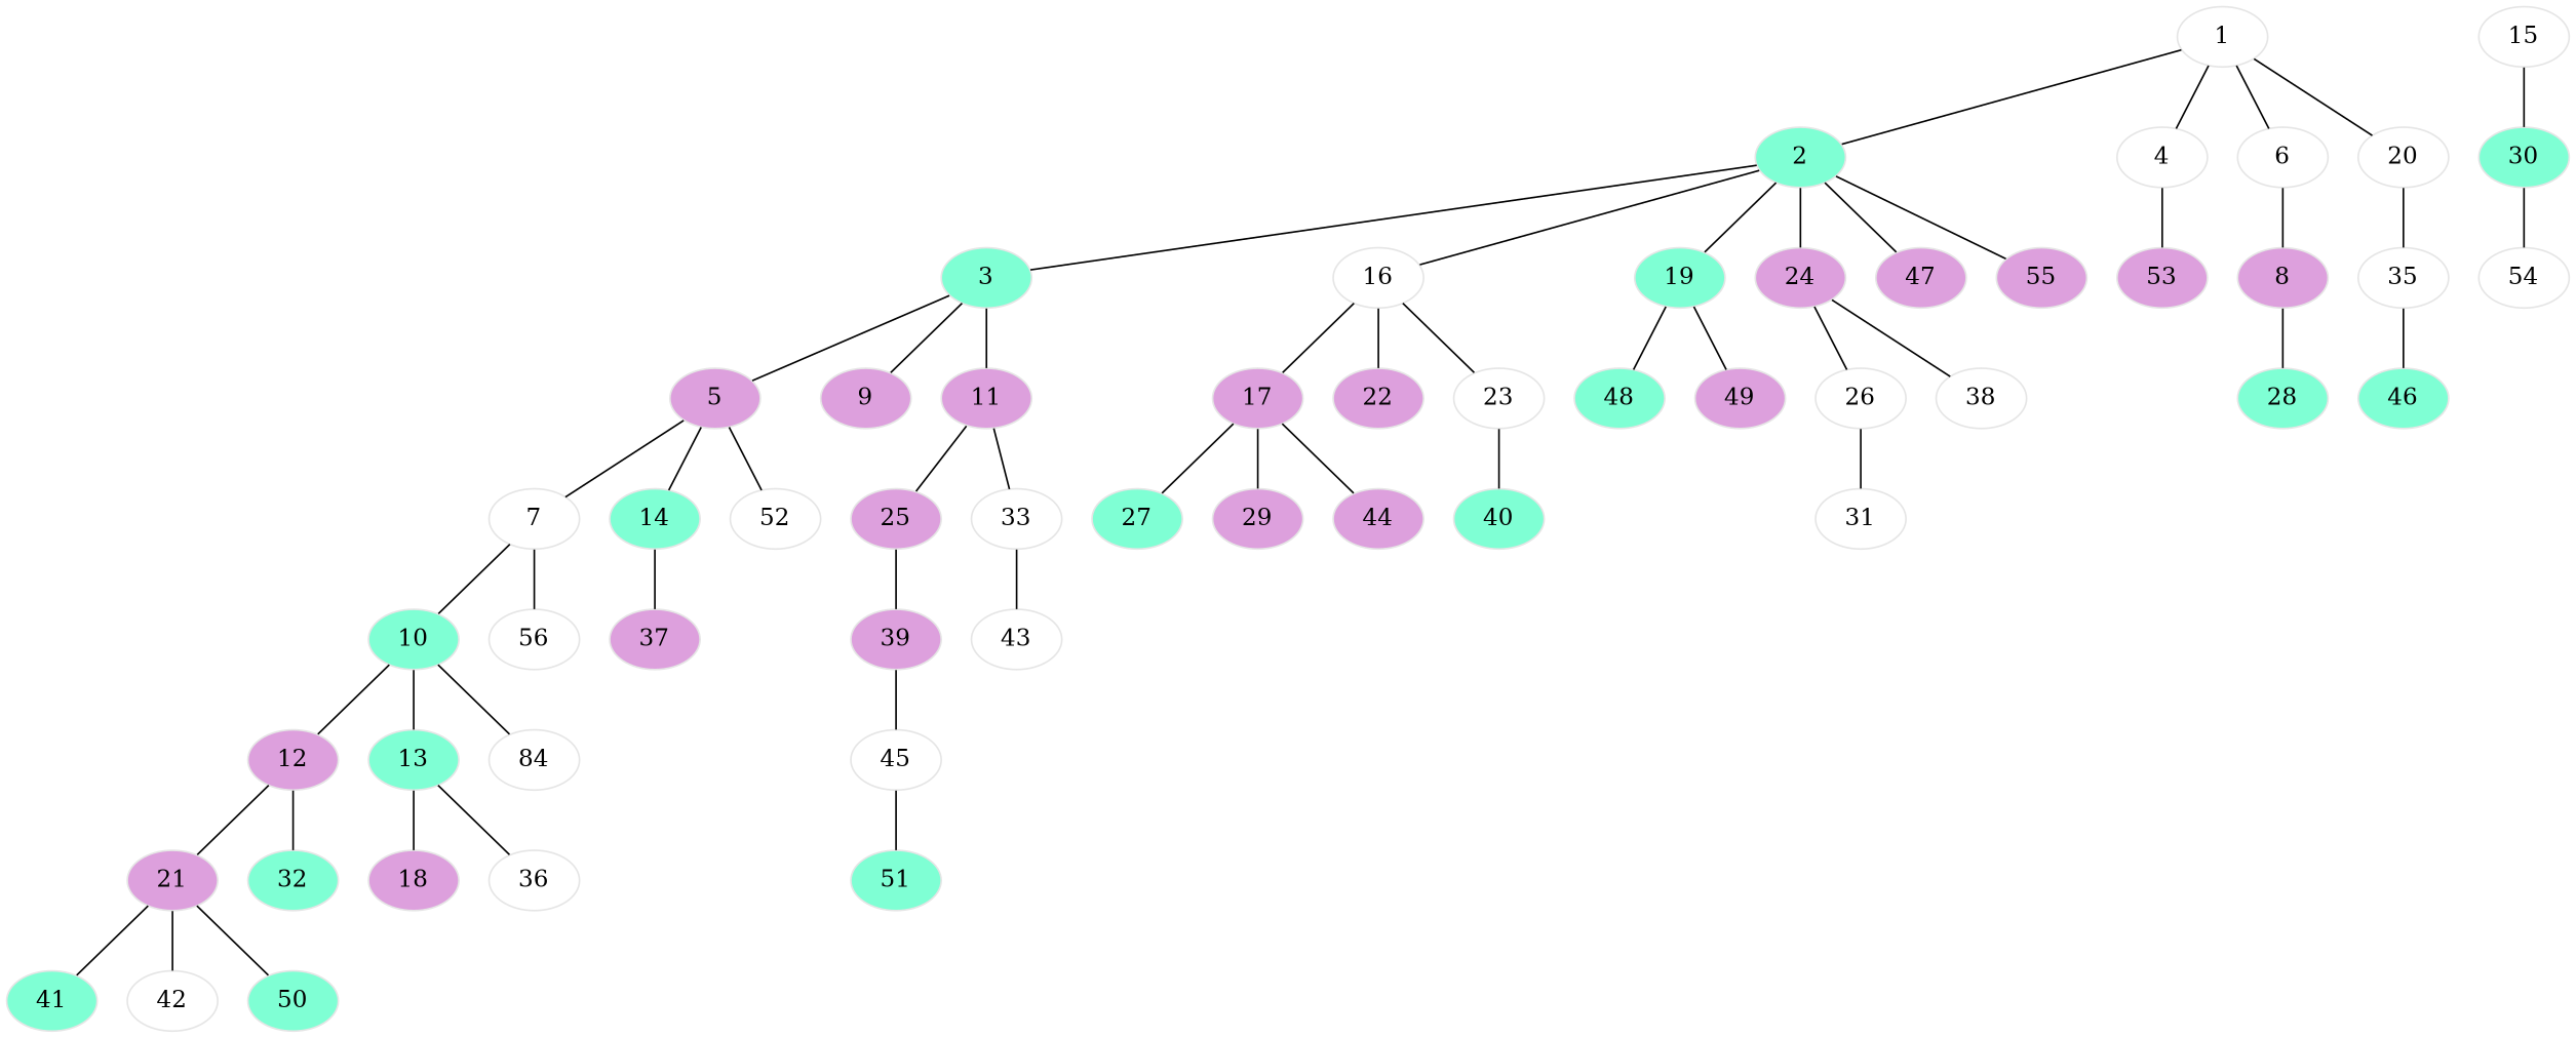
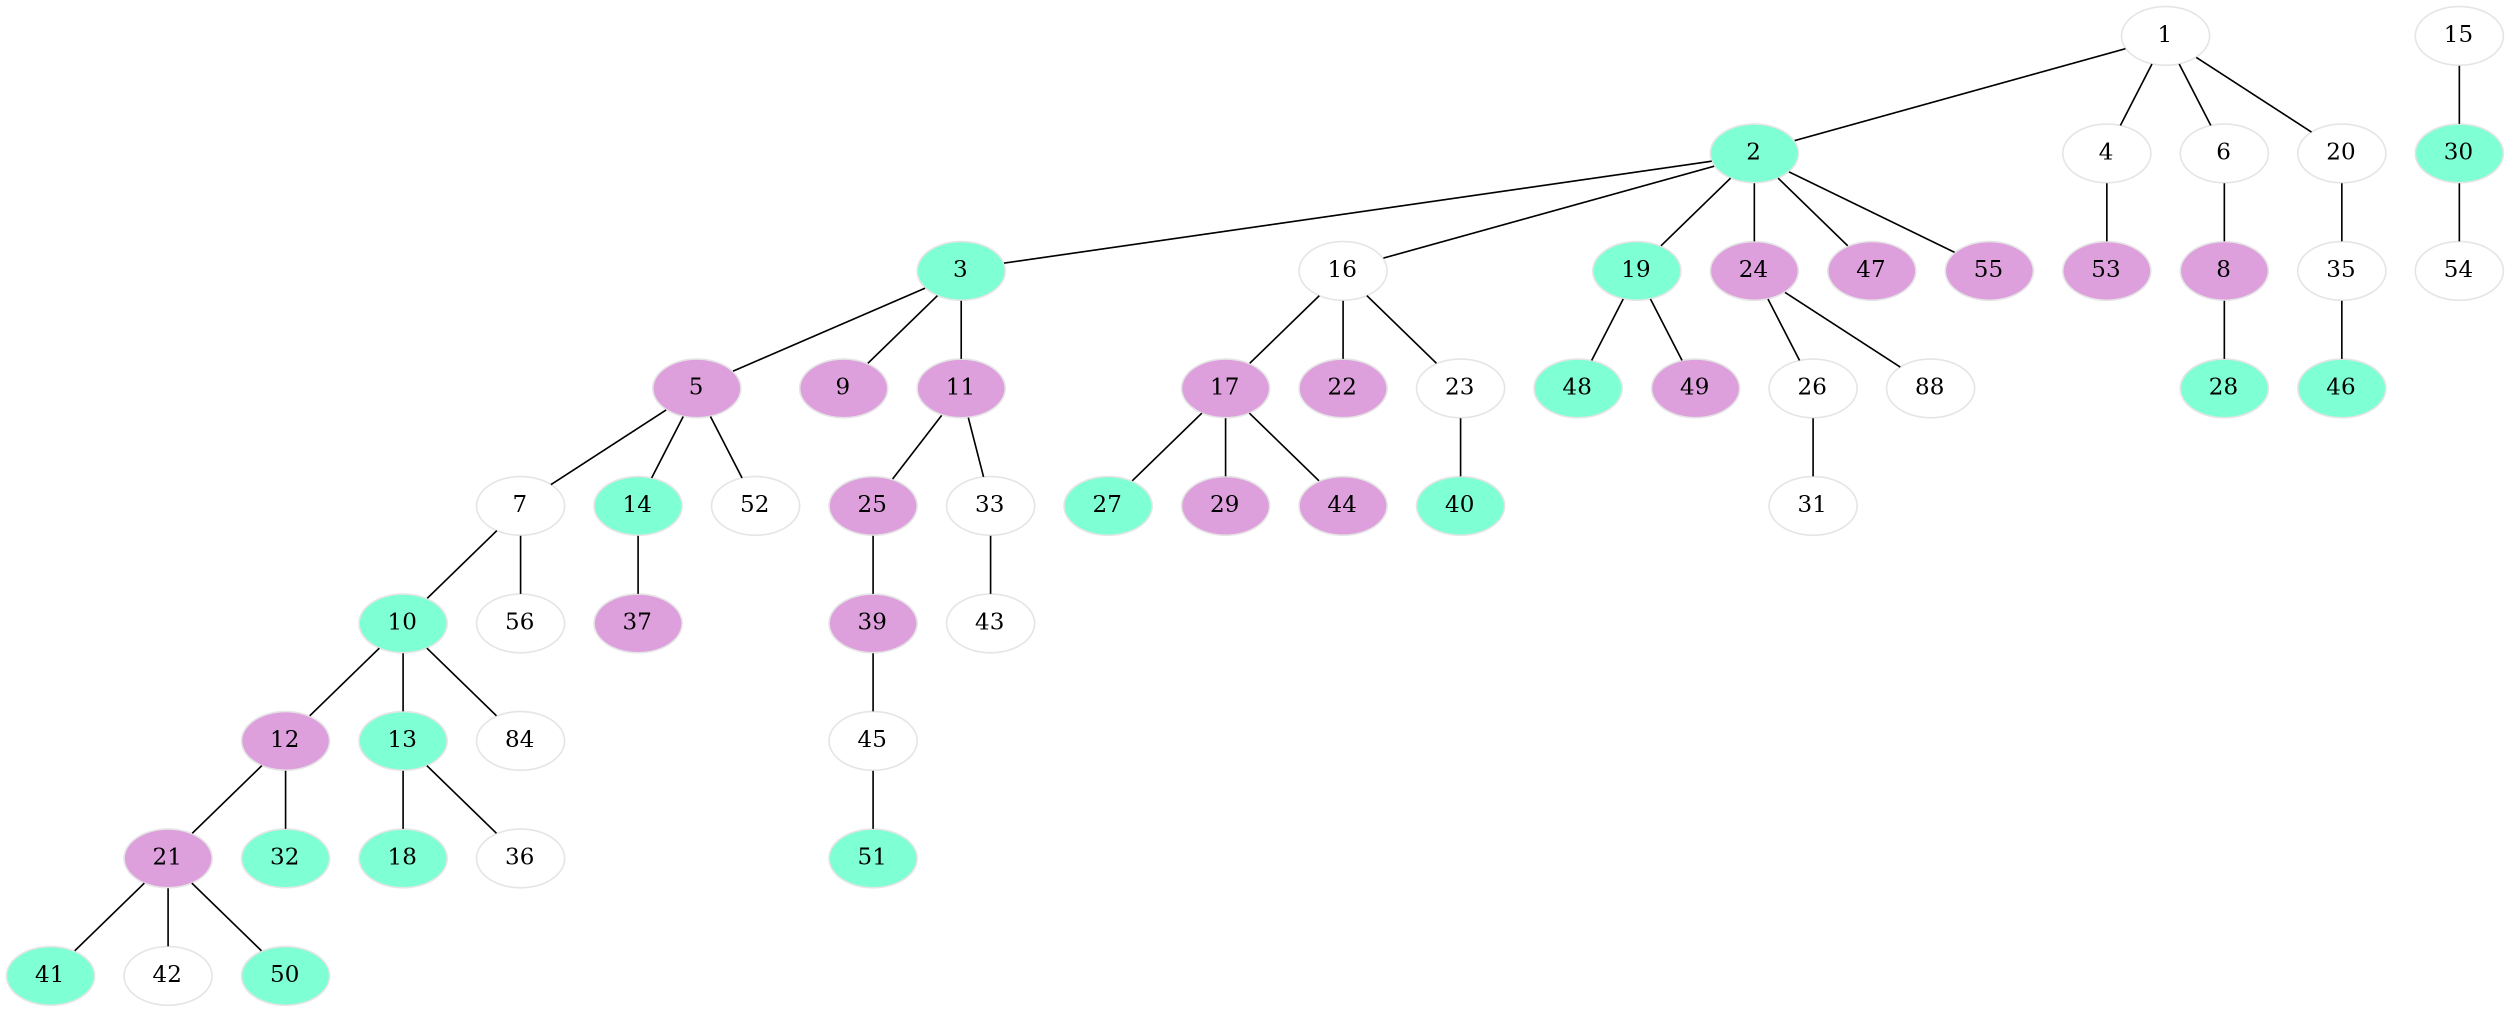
  graph {
    fontname="DejaVu Serif"
    node [color=gray90 fillcolor=white fontname="DejaVu Serif" style=filled]
    edge [fontname="DejaVu Serif" weight=1.0]
    2 [fillcolor=aquamarine]
    1
    4
    6
    20
    3 [fillcolor=aquamarine]
    16
    19 [fillcolor=aquamarine]
    24 [fillcolor=plum]
    47 [fillcolor=plum]
    55 [fillcolor=plum]
    53 [fillcolor=plum]
    8 [fillcolor=plum]
    35
    5 [fillcolor=plum]
    9 [fillcolor=plum]
    11 [fillcolor=plum]
    30 [fillcolor=aquamarine]
    15
    17 [fillcolor=plum]
    22 [fillcolor=plum]
    23
    48 [fillcolor=aquamarine]
    49 [fillcolor=plum]
    26
-   38
+   38 [label=88]
    7
    14 [fillcolor=aquamarine]
    52
    25 [fillcolor=plum]
    33
    10 [fillcolor=aquamarine]
    56
    37 [fillcolor=plum]
    28 [fillcolor=aquamarine]
    12 [fillcolor=plum]
    13 [fillcolor=aquamarine]
    n38 [label=84]
    21 [fillcolor=plum]
    32 [fillcolor=aquamarine]
-   18 [fillcolor=plum]
+   18 [fillcolor=aquamarine]
    36
    39 [fillcolor=plum]
    43
    41 [fillcolor=aquamarine]
    42
    50 [fillcolor=aquamarine]
    54
    27 [fillcolor=aquamarine]
    29 [fillcolor=plum]
    44 [fillcolor=plum]
    40 [fillcolor=aquamarine]
    46 [fillcolor=aquamarine]
    31
    45
    51 [fillcolor=aquamarine]
    2 -- 3
    2 -- 16
    2 -- 19
    2 -- 24
    2 -- 47
    2 -- 55
    1 -- 2
    1 -- 4
    1 -- 6
    1 -- 20
    4 -- 53
    6 -- 8 [weight=2.0]
    20 -- 35 [weight=5.0]
    3 -- 5
    3 -- 9
    3 -- 11 [weight=2.0]
    16 -- 17 [weight=2.0]
    16 -- 22
    16 -- 23
    19 -- 48
    19 -- 49
    24 -- 26
    24 -- 38
    8 -- 28
    35 -- 46
    5 -- 7
    5 -- 14
    5 -- 52
    11 -- 25
    11 -- 33
    30 -- 54
    15 -- 30
    17 -- 27
    17 -- 29
    17 -- 44
    23 -- 40
    26 -- 31
    7 -- 10
    7 -- 56
    14 -- 37 [weight=2.0]
    25 -- 39 [weight=3.0]
    33 -- 43
    10 -- 12
    10 -- 13
    10 -- n38
    12 -- 21 [weight=2.0]
    12 -- 32 [weight=2.0]
    13 -- 18
    13 -- 36
    21 -- 41
    21 -- 42
    21 -- 50
    39 -- 45
    45 -- 51
  }
